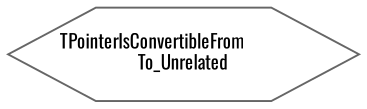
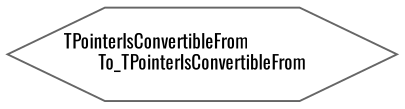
  digraph {
    rankdir=LR
    fontname=Oswald
-   n1 [color=grey40 fillcolor=white fontname=Oswald fontsize=10 height=0.2 label="TPointerIsConvertibleFrom\lTo_Unrelated" shape=hexagon style=filled width=0.4]
+   n1 [color=grey40 fillcolor=white fontname=Oswald fontsize=10 height=0.2 label="TPointerIsConvertibleFrom\lTo_TPointerIsConvertibleFrom" shape=hexagon style=filled width=0.4]
  }
